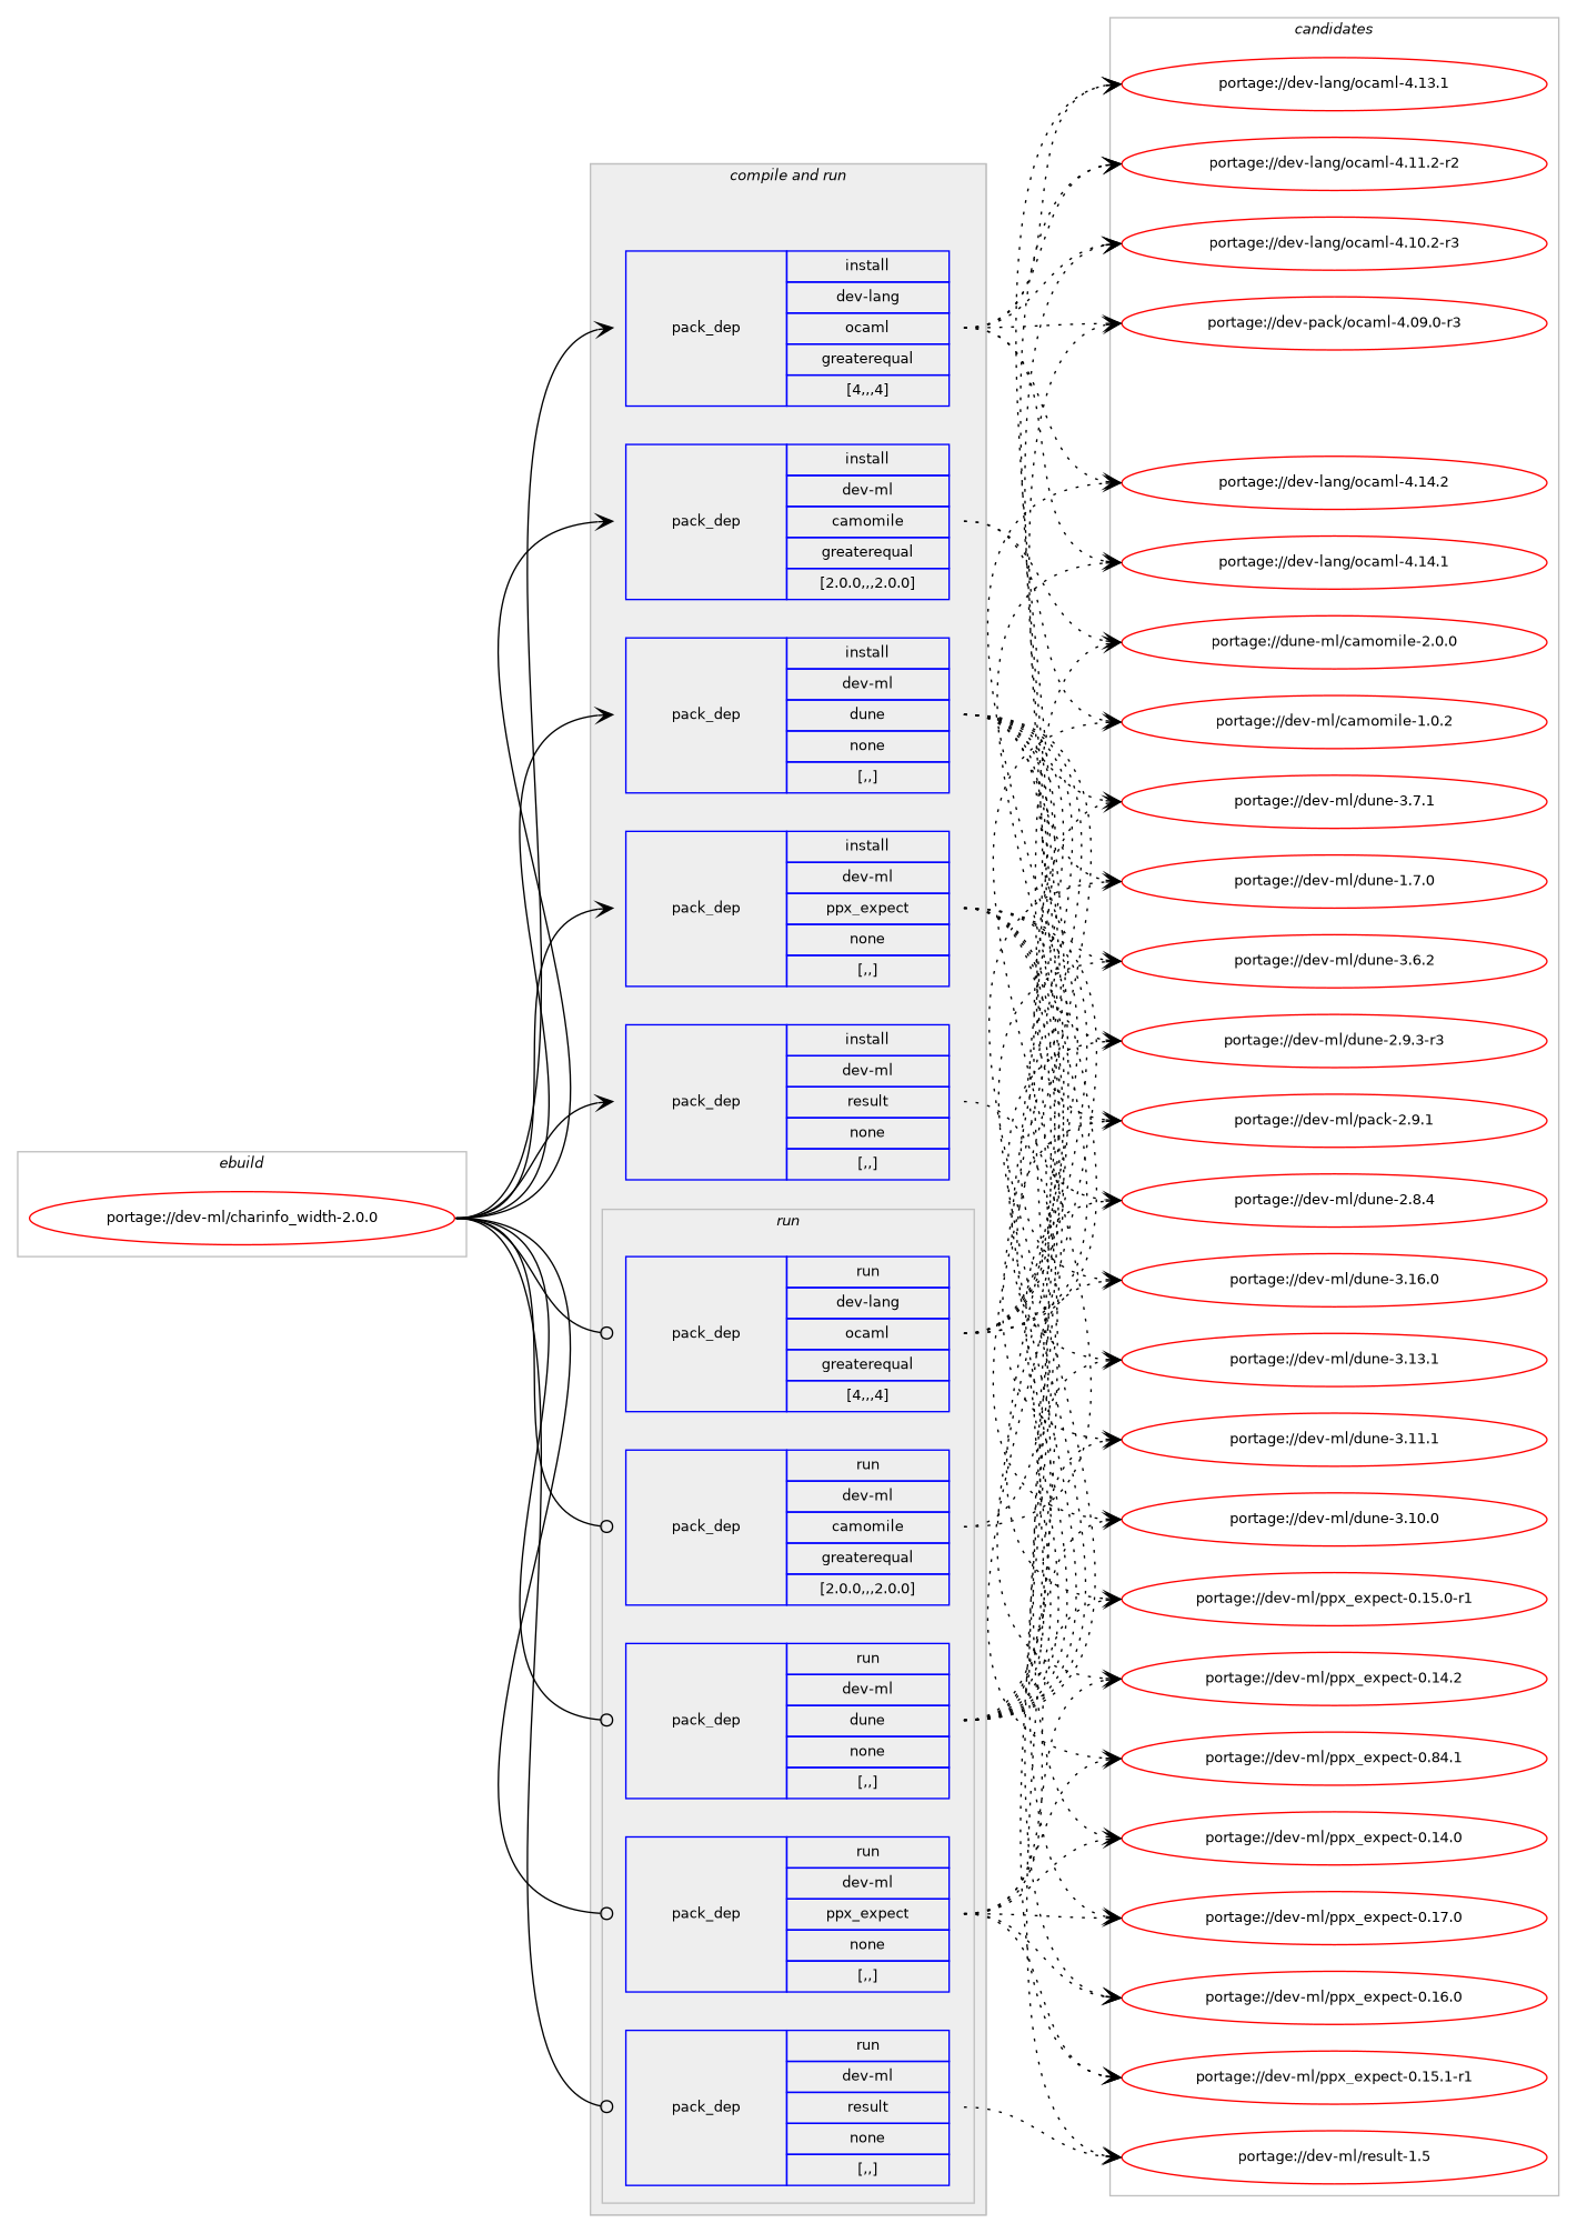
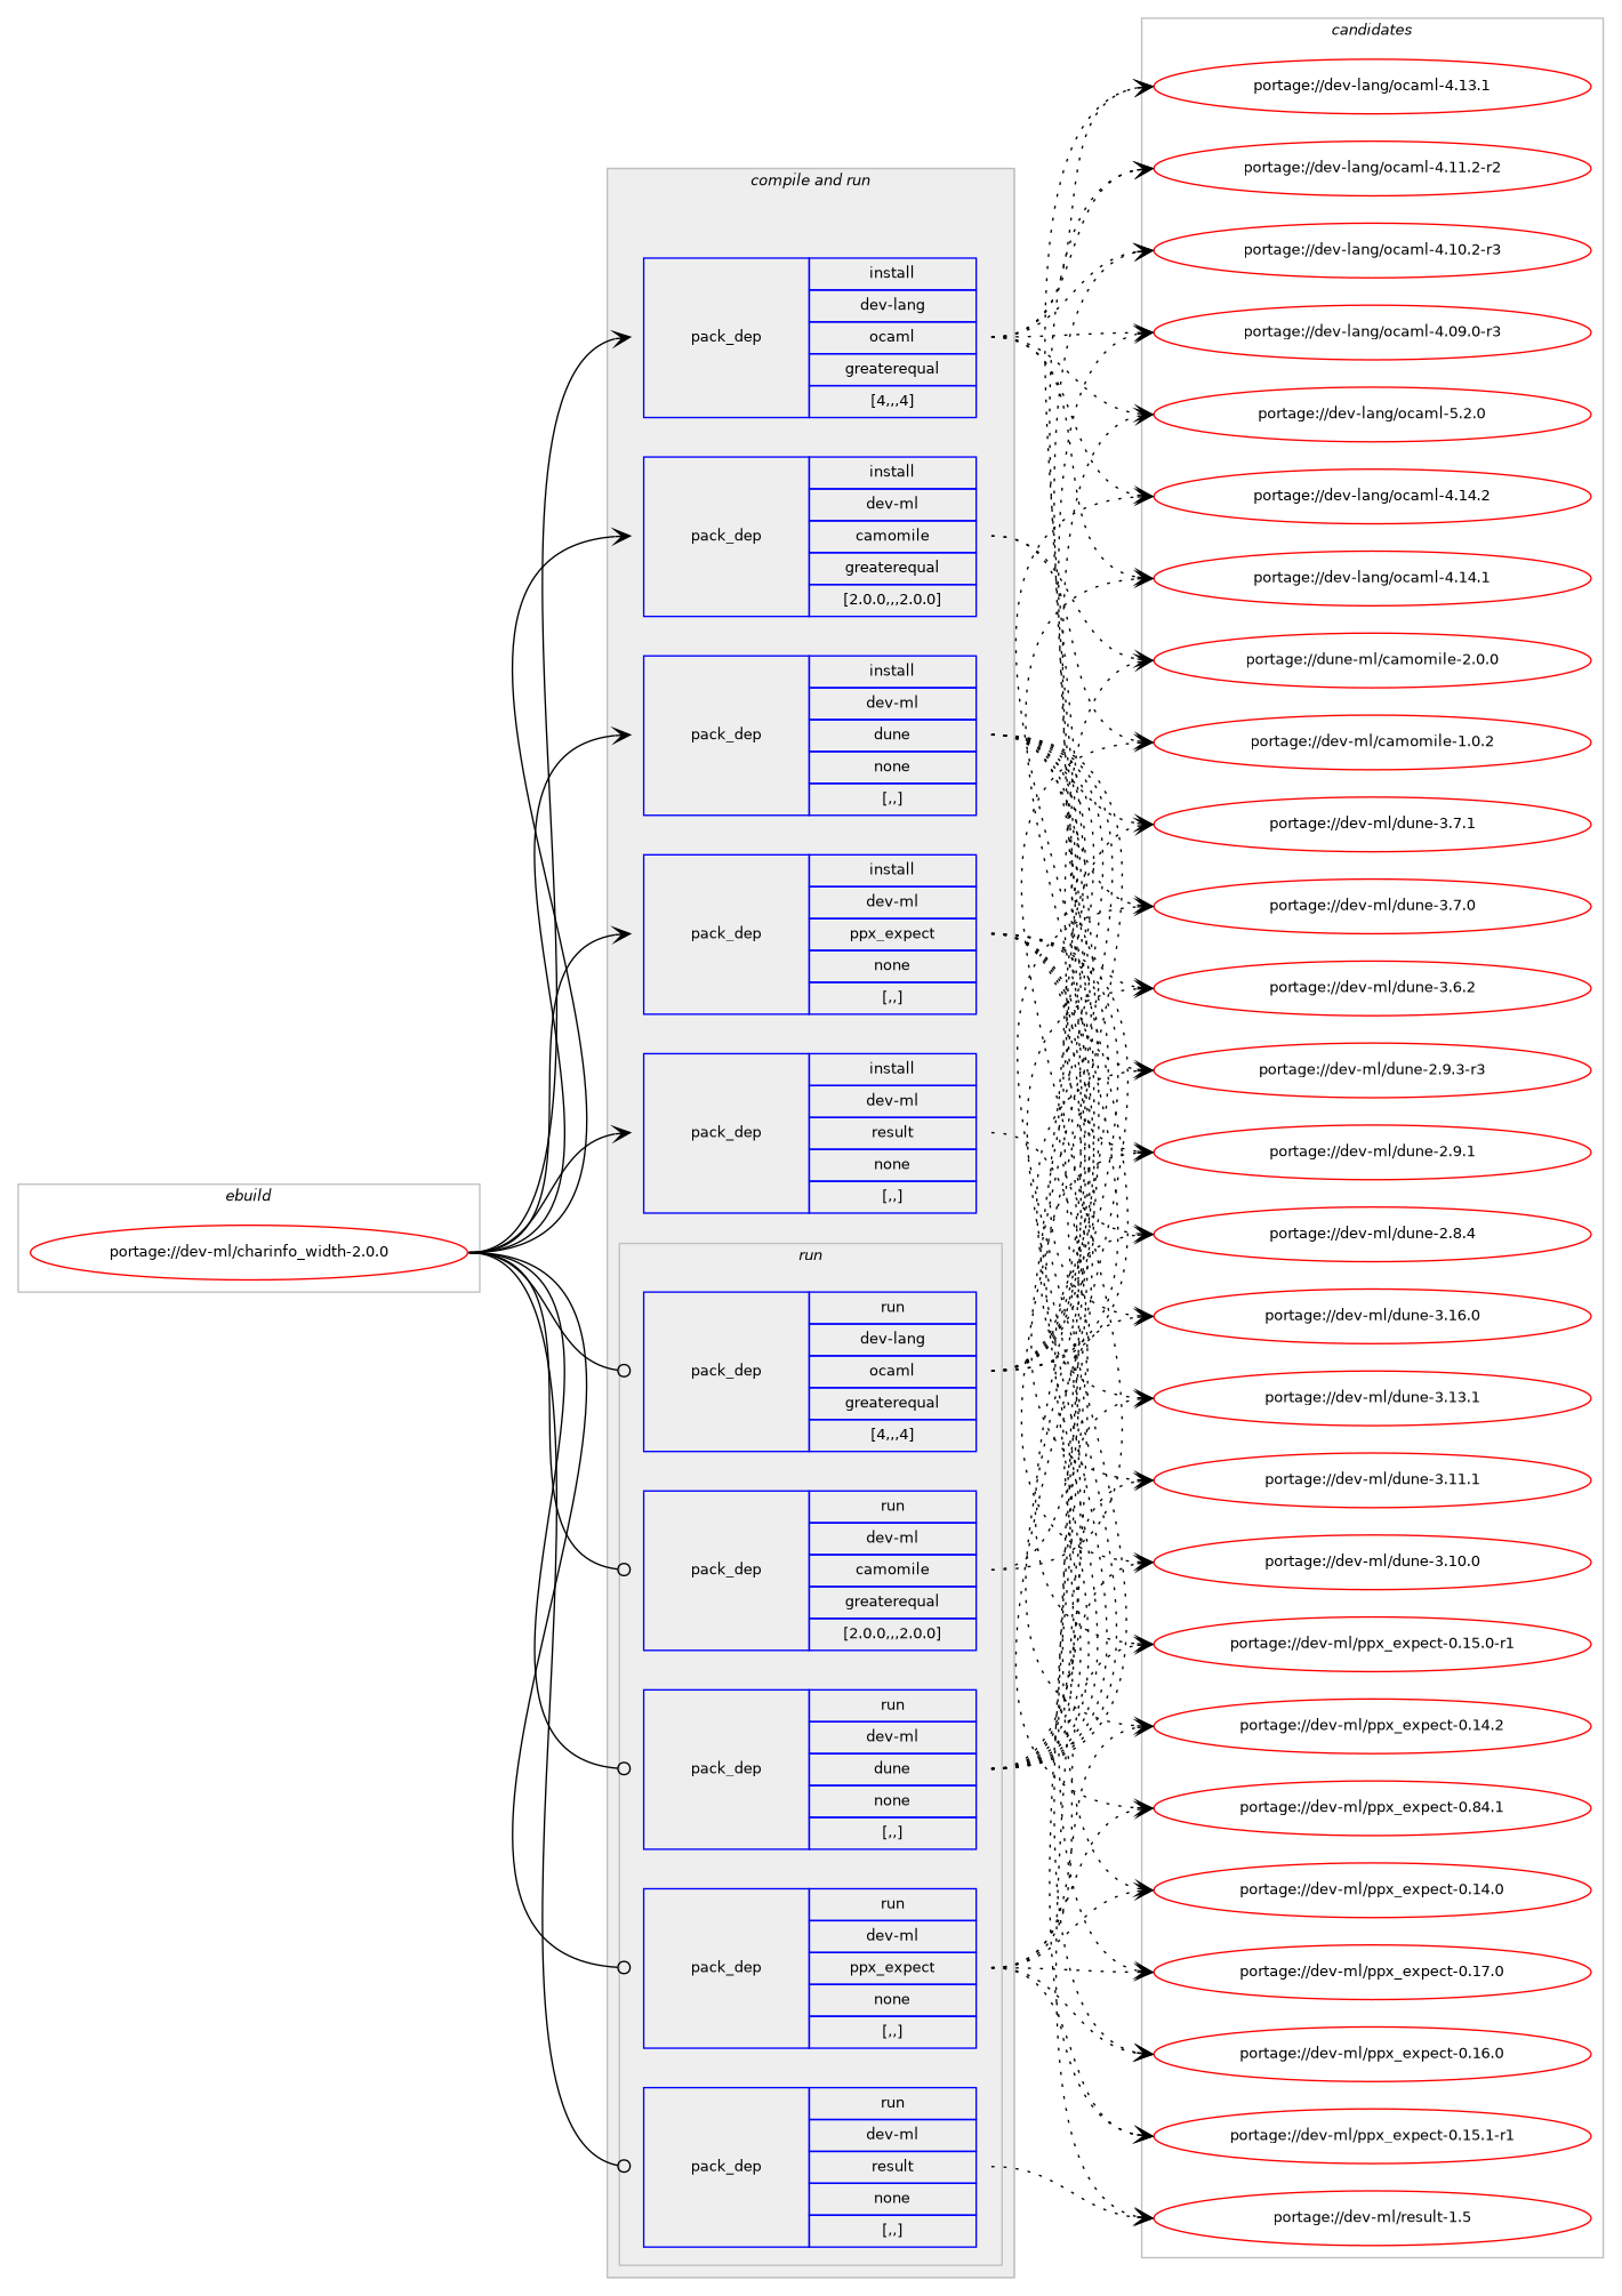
  digraph {
    compound=true
    concentrate=true
    fontname=Helvetica
    fontsize=10
    newrank=true
    rankdir=LR
    ranksep=1.5
    node [color=red fontname=Helvetica fontsize=10]
    edge [arrowhead=vee headport=w style=dotted tailport=e weight=100]
    n1 [label="portage://dev-ml/charinfo_width-2.0.0" width=4]
    n2 [color=blue label=<<TABLE BORDER="0" CELLBORDER="1" CELLSPACING="0" CELLPADDING="4" WIDTH="220"><TR><TD ROWSPAN="6" CELLPADDING="30">pack_dep</TD></TR><TR><TD WIDTH="110">install</TD></TR><TR><TD>dev-lang</TD></TR><TR><TD>ocaml</TD></TR><TR><TD>greaterequal</TD></TR><TR><TD>[4,,,4]</TD></TR></TABLE>> shape=none]
    n3 [color=blue label=<<TABLE BORDER="0" CELLBORDER="1" CELLSPACING="0" CELLPADDING="4" WIDTH="220"><TR><TD ROWSPAN="6" CELLPADDING="30">pack_dep</TD></TR><TR><TD WIDTH="110">install</TD></TR><TR><TD>dev-ml</TD></TR><TR><TD>camomile</TD></TR><TR><TD>greaterequal</TD></TR><TR><TD>[2.0.0,,,2.0.0]</TD></TR></TABLE>> shape=none]
    n4 [color=blue label=<<TABLE BORDER="0" CELLBORDER="1" CELLSPACING="0" CELLPADDING="4" WIDTH="220"><TR><TD ROWSPAN="6" CELLPADDING="30">pack_dep</TD></TR><TR><TD WIDTH="110">install</TD></TR><TR><TD>dev-ml</TD></TR><TR><TD>dune</TD></TR><TR><TD>none</TD></TR><TR><TD>[,,]</TD></TR></TABLE>> shape=none]
    n5 [color=blue label=<<TABLE BORDER="0" CELLBORDER="1" CELLSPACING="0" CELLPADDING="4" WIDTH="220"><TR><TD ROWSPAN="6" CELLPADDING="30">pack_dep</TD></TR><TR><TD WIDTH="110">install</TD></TR><TR><TD>dev-ml</TD></TR><TR><TD>ppx_expect</TD></TR><TR><TD>none</TD></TR><TR><TD>[,,]</TD></TR></TABLE>> shape=none]
    n6 [color=blue label=<<TABLE BORDER="0" CELLBORDER="1" CELLSPACING="0" CELLPADDING="4" WIDTH="220"><TR><TD ROWSPAN="6" CELLPADDING="30">pack_dep</TD></TR><TR><TD WIDTH="110">install</TD></TR><TR><TD>dev-ml</TD></TR><TR><TD>result</TD></TR><TR><TD>none</TD></TR><TR><TD>[,,]</TD></TR></TABLE>> shape=none]
    n7 [color=blue label=<<TABLE BORDER="0" CELLBORDER="1" CELLSPACING="0" CELLPADDING="4" WIDTH="220"><TR><TD ROWSPAN="6" CELLPADDING="30">pack_dep</TD></TR><TR><TD WIDTH="110">run</TD></TR><TR><TD>dev-lang</TD></TR><TR><TD>ocaml</TD></TR><TR><TD>greaterequal</TD></TR><TR><TD>[4,,,4]</TD></TR></TABLE>> shape=none]
    n8 [color=blue label=<<TABLE BORDER="0" CELLBORDER="1" CELLSPACING="0" CELLPADDING="4" WIDTH="220"><TR><TD ROWSPAN="6" CELLPADDING="30">pack_dep</TD></TR><TR><TD WIDTH="110">run</TD></TR><TR><TD>dev-ml</TD></TR><TR><TD>camomile</TD></TR><TR><TD>greaterequal</TD></TR><TR><TD>[2.0.0,,,2.0.0]</TD></TR></TABLE>> shape=none]
    n9 [color=blue label=<<TABLE BORDER="0" CELLBORDER="1" CELLSPACING="0" CELLPADDING="4" WIDTH="220"><TR><TD ROWSPAN="6" CELLPADDING="30">pack_dep</TD></TR><TR><TD WIDTH="110">run</TD></TR><TR><TD>dev-ml</TD></TR><TR><TD>dune</TD></TR><TR><TD>none</TD></TR><TR><TD>[,,]</TD></TR></TABLE>> shape=none]
    n10 [color=blue label=<<TABLE BORDER="0" CELLBORDER="1" CELLSPACING="0" CELLPADDING="4" WIDTH="220"><TR><TD ROWSPAN="6" CELLPADDING="30">pack_dep</TD></TR><TR><TD WIDTH="110">run</TD></TR><TR><TD>dev-ml</TD></TR><TR><TD>ppx_expect</TD></TR><TR><TD>none</TD></TR><TR><TD>[,,]</TD></TR></TABLE>> shape=none]
    n11 [color=blue label=<<TABLE BORDER="0" CELLBORDER="1" CELLSPACING="0" CELLPADDING="4" WIDTH="220"><TR><TD ROWSPAN="6" CELLPADDING="30">pack_dep</TD></TR><TR><TD WIDTH="110">run</TD></TR><TR><TD>dev-ml</TD></TR><TR><TD>result</TD></TR><TR><TD>none</TD></TR><TR><TD>[,,]</TD></TR></TABLE>> shape=none]
+   n12 [label="portage://dev-lang/ocaml-5.2.0" width=4]
    n13 [label="portage://dev-lang/ocaml-4.14.2" width=4]
    n14 [label="portage://dev-lang/ocaml-4.14.1" width=4]
    n15 [label="portage://dev-lang/ocaml-4.13.1" width=4]
    n16 [label="portage://dev-lang/ocaml-4.11.2-r2" width=4]
    n17 [label="portage://dev-lang/ocaml-4.10.2-r3" width=4]
-   n18 [label="portage://dev-pack/ocaml-4.09.0-r3" width=4]
+   n18 [label="portage://dev-lang/ocaml-4.09.0-r3" width=4]
    n19 [label="portage://dune-ml/camomile-2.0.0" width=4]
    n20 [label="portage://dev-ml/camomile-1.0.2" width=4]
    n21 [label="portage://dev-ml/dune-3.16.0" width=4]
    n22 [label="portage://dev-ml/dune-3.13.1" width=4]
    n23 [label="portage://dev-ml/dune-3.11.1" width=4]
    n24 [label="portage://dev-ml/dune-3.10.0" width=4]
    n25 [label="portage://dev-ml/dune-3.7.1" width=4]
-   n26 [label="portage://dev-ml/dune-1.7.0" width=4]
+   n26 [label="portage://dev-ml/dune-3.7.0" width=4]
    n27 [label="portage://dev-ml/dune-3.6.2" width=4]
    n28 [label="portage://dev-ml/dune-2.9.3-r3" width=4]
-   n29 [label="portage://dev-ml/pack-2.9.1" width=4]
+   n29 [label="portage://dev-ml/dune-2.9.1" width=4]
    n30 [label="portage://dev-ml/dune-2.8.4" width=4]
    n31 [label="portage://dev-ml/ppx_expect-0.17.0" width=4]
    n32 [label="portage://dev-ml/ppx_expect-0.16.0" width=4]
    n33 [label="portage://dev-ml/ppx_expect-0.15.1-r1" width=4]
    n34 [label="portage://dev-ml/ppx_expect-0.15.0-r1" width=4]
    n35 [label="portage://dev-ml/ppx_expect-0.14.2" width=4]
    n36 [label="portage://dev-ml/ppx_expect-0.84.1" width=4]
    n37 [label="portage://dev-ml/ppx_expect-0.14.0" width=4]
    n38 [label="portage://dev-ml/result-1.5" width=4]
    subgraph cluster_1 {
      color=gray
      label=<<i>ebuild</i>>
      n1
    }
    subgraph cluster_2 {
      color=gray
      label=<<i>dependencies</i>>
      subgraph cluster_3 {
        color=gray
        fillcolor="#eeeeee"
        label=<<i>compile</i>>
        style=filled
        subgraph sub_4 {
          color=gray
          fillcolor="#eeeeee"
          label=<<i>compile</i>>
          style=filled
          n2
        }
        subgraph sub_5 {
          color=gray
          fillcolor="#eeeeee"
          label=<<i>compile</i>>
          style=filled
          n3
        }
        subgraph sub_6 {
          color=gray
          fillcolor="#eeeeee"
          label=<<i>compile</i>>
          style=filled
          n4
        }
        subgraph sub_7 {
          color=gray
          fillcolor="#eeeeee"
          label=<<i>compile</i>>
          style=filled
          n5
        }
        subgraph sub_8 {
          color=gray
          fillcolor="#eeeeee"
          label=<<i>compile</i>>
          style=filled
          n6
        }
      }
      subgraph cluster_9 {
        color=gray
        fillcolor="#eeeeee"
        label=<<i>compile and run</i>>
        style=filled
      }
      subgraph cluster_10 {
        color=gray
        fillcolor="#eeeeee"
        label=<<i>run</i>>
        style=filled
        subgraph sub_11 {
          color=gray
          fillcolor="#eeeeee"
          label=<<i>run</i>>
          style=filled
          n7
        }
        subgraph sub_12 {
          color=gray
          fillcolor="#eeeeee"
          label=<<i>run</i>>
          style=filled
          n8
        }
        subgraph sub_13 {
          color=gray
          fillcolor="#eeeeee"
          label=<<i>run</i>>
          style=filled
          n9
        }
        subgraph sub_14 {
          color=gray
          fillcolor="#eeeeee"
          label=<<i>run</i>>
          style=filled
          n10
        }
        subgraph sub_15 {
          color=gray
          fillcolor="#eeeeee"
          label=<<i>run</i>>
          style=filled
          n11
        }
      }
    }
    subgraph cluster_16 {
      color=gray
      label=<<i>candidates</i>>
      rank=same
      subgraph sub_17 {
        color=black
        label=<<i>candidates</i>>
        nodesep=1
        rank=same
+       n12
        n13
        n14
        n15
        n16
        n17
        n18
      }
      subgraph sub_18 {
        color=black
        label=<<i>candidates</i>>
        nodesep=1
        rank=same
        n19
        n20
      }
      subgraph sub_19 {
        color=black
        label=<<i>candidates</i>>
        nodesep=1
        rank=same
        n21
        n22
        n23
        n24
        n25
        n26
        n27
        n28
        n29
        n30
      }
      subgraph sub_20 {
        color=black
        label=<<i>candidates</i>>
        nodesep=1
        rank=same
        n31
        n32
        n33
        n34
        n35
        n36
        n37
      }
      subgraph sub_21 {
        color=black
        label=<<i>candidates</i>>
        nodesep=1
        rank=same
        n38
      }
      subgraph sub_22 {
        color=black
        label=<<i>candidates</i>>
        nodesep=1
        rank=same
+       n12
        n13
        n14
        n15
        n16
        n17
        n18
      }
      subgraph sub_23 {
        color=black
        label=<<i>candidates</i>>
        nodesep=1
        rank=same
        n19
        n20
      }
      subgraph sub_24 {
        color=black
        label=<<i>candidates</i>>
        nodesep=1
        rank=same
        n21
        n22
        n23
        n24
        n25
        n26
        n27
        n28
        n29
        n30
      }
      subgraph sub_25 {
        color=black
        label=<<i>candidates</i>>
        nodesep=1
        rank=same
        n31
        n32
        n33
        n34
        n35
        n36
        n37
      }
      subgraph sub_26 {
        color=black
        label=<<i>candidates</i>>
        nodesep=1
        rank=same
        n38
      }
    }
    n1 -> n2 [style=solid weight=20]
    n1 -> n3 [style=solid weight=20]
    n1 -> n4 [style=solid weight=20]
    n1 -> n5 [style=solid weight=20]
    n1 -> n6 [style=solid weight=20]
    n1 -> n7 [arrowhead=odot style=solid weight=20]
    n1 -> n8 [arrowhead=odot style=solid weight=20]
    n1 -> n9 [arrowhead=odot style=solid weight=20]
    n1 -> n10 [arrowhead=odot style=solid weight=20]
    n1 -> n11 [arrowhead=odot style=solid weight=20]
+   n2 -> n12
    n2 -> n13
    n2 -> n14
    n2 -> n15
    n2 -> n16
    n2 -> n17
    n2 -> n18
    n3 -> n19
    n3 -> n20
    n4 -> n21
    n4 -> n22
    n4 -> n23
    n4 -> n24
    n4 -> n25
    n4 -> n26
    n4 -> n27
    n4 -> n28
    n4 -> n29
    n4 -> n30
    n5 -> n31
    n5 -> n32
    n5 -> n33
    n5 -> n34
    n5 -> n35
    n5 -> n36
    n5 -> n37
    n6 -> n38
+   n7 -> n12
    n7 -> n13
    n7 -> n14
    n7 -> n15
    n7 -> n16
    n7 -> n17
    n7 -> n18
    n8 -> n19
    n8 -> n20
    n9 -> n21
    n9 -> n22
    n9 -> n23
    n9 -> n24
    n9 -> n25
    n9 -> n26
    n9 -> n27
    n9 -> n28
    n9 -> n29
    n9 -> n30
    n10 -> n31
    n10 -> n32
    n10 -> n33
    n10 -> n34
    n10 -> n35
    n10 -> n36
    n10 -> n37
    n11 -> n38
  }
